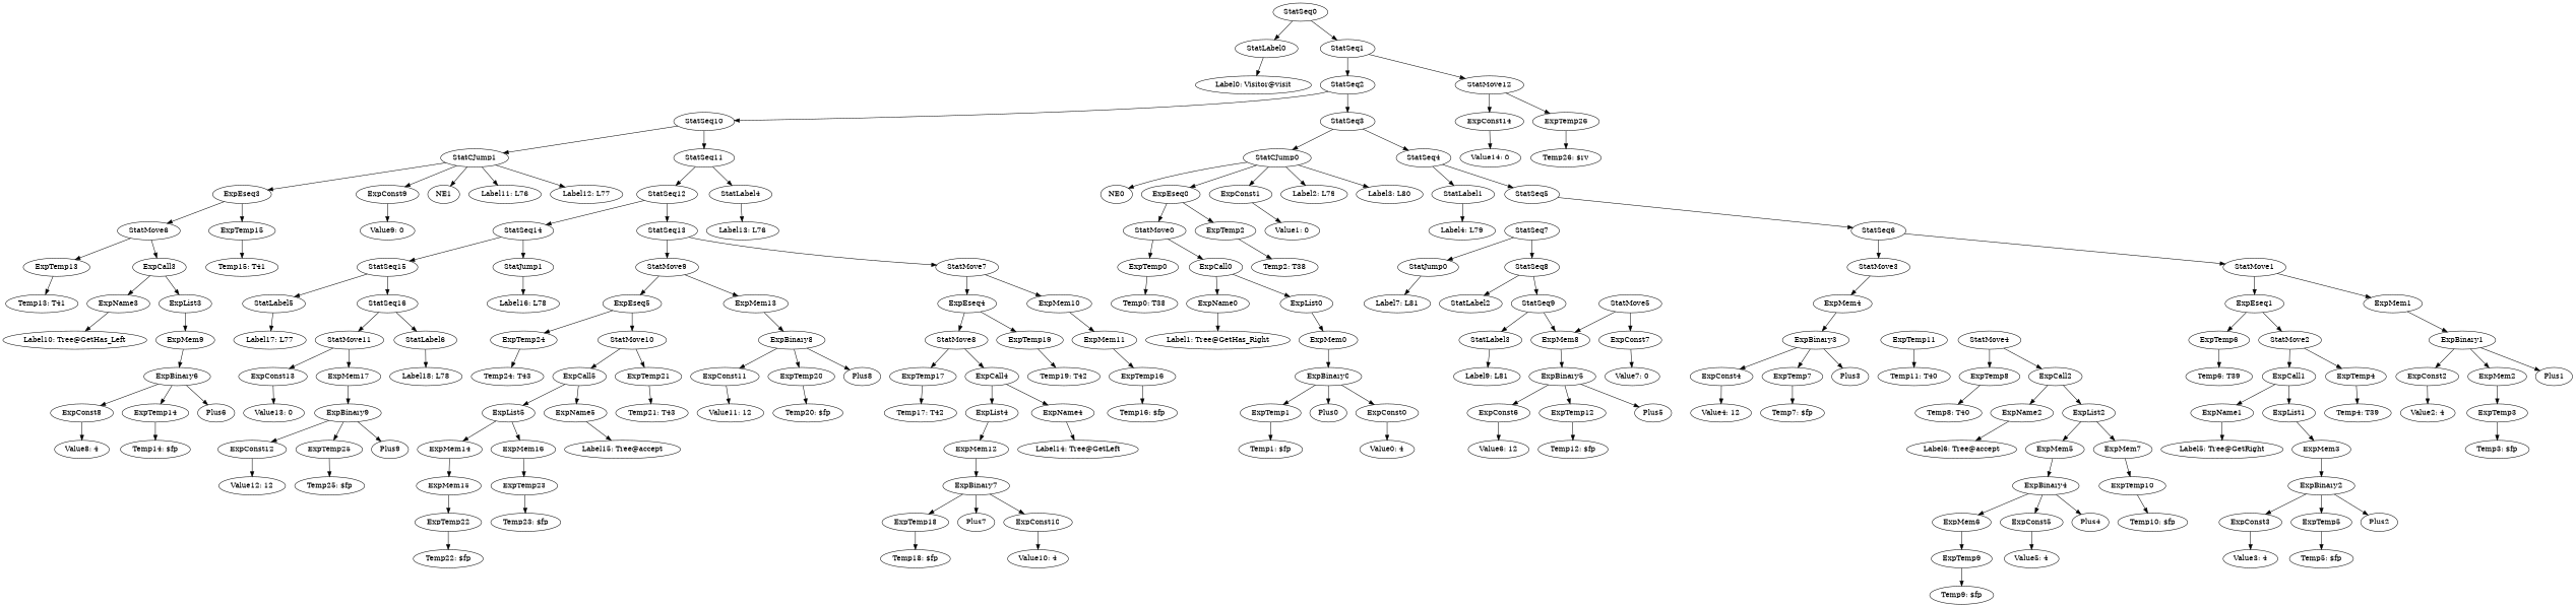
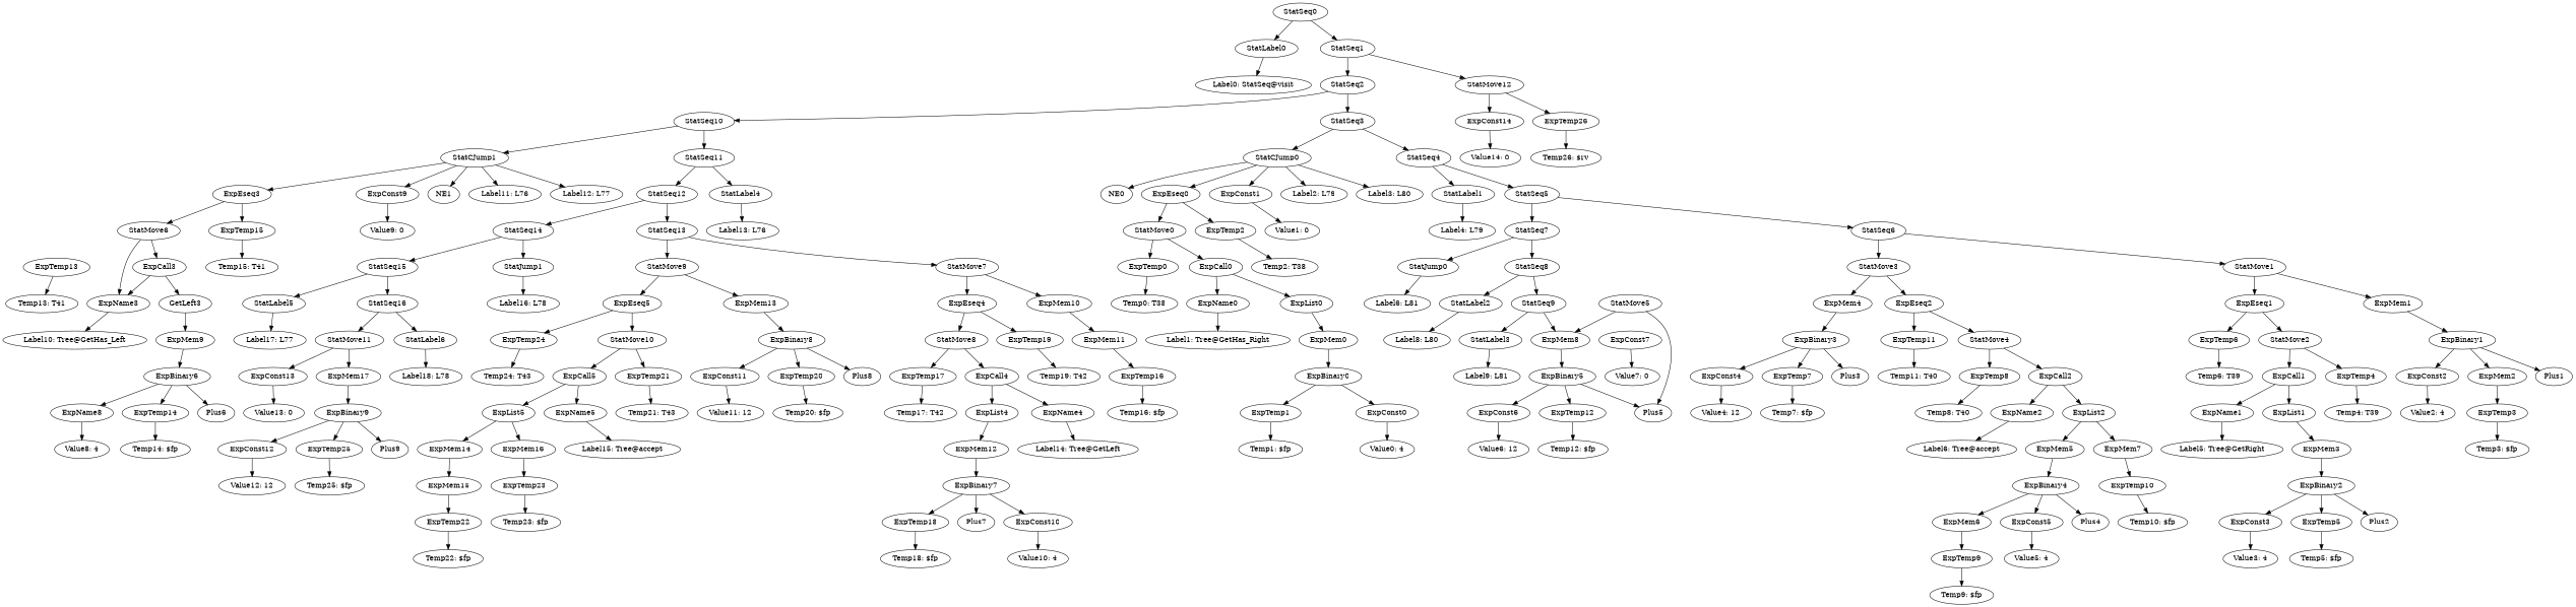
  digraph {
    ordering=out
    ExpConst14
    "Value14: 0"
    ExpTemp26
    "Temp26: $rv"
    ExpConst13
    "Value13: 0"
    ExpMem17
    ExpBinary9
    ExpConst12
    ExpTemp25
    Plus9
    "Value12: 12"
    "Temp25: $fp"
    StatSeq15
    StatLabel5
    StatSeq16
    "Label17: L77"
    StatMove11
    StatLabel6
    "Label18: L78"
    StatSeq14
    StatJump1
    "Label16: L78"
    StatSeq12
    StatSeq13
    StatMove9
    StatMove7
    ExpEseq5
    ExpMem13
    ExpEseq4
    ExpMem10
    ExpTemp24
    "Temp24: T43"
    StatMove10
    ExpCall5
    ExpTemp21
    ExpList5
    ExpName5
    "Temp21: T43"
    ExpMem14
    ExpMem16
    ExpMem15
    ExpTemp23
    ExpTemp22
    "Temp23: $fp"
    "Temp22: $fp"
    "Label15: Tree@accept"
    ExpBinary8
    ExpConst11
    ExpTemp20
    Plus8
    "Value11: 12"
    "Temp20: $fp"
    StatMove8
    ExpTemp19
    ExpTemp17
    ExpCall4
    "Temp19: T42"
    "Temp17: T42"
    ExpList4
    ExpName4
    ExpMem12
    ExpBinary7
    ExpTemp18
    Plus7
    ExpConst10
    "Temp18: $fp"
    "Value10: 4"
    StatMove3
    ExpMem4
+   ExpEseq2
    ExpBinary3
    ExpTemp11
    StatMove4
    ExpConst4
    ExpTemp7
    Plus3
    "Temp11: T40"
    ExpTemp8
    ExpCall2
    "Value4: 12"
    ExpConst2
    "Value2: 4"
    ExpTemp6
    "Temp6: T39"
    StatMove6
    ExpTemp13
    ExpCall3
    "Temp13: T41"
    ExpName3
-   ExpList3
+   ExpList3 [label=GetLeft3]
    "Label10: Tree@GetHas_Left"
    ExpMem9
    ExpMem3
    ExpBinary2
    ExpConst3
    ExpTemp5
    Plus2
    "Value3: 4"
    "Temp5: $fp"
    StatLabel0
-   "Label0: Visitor@visit"
+   "Label0: Visitor@visit" [label="Label0: StatSeq@visit"]
    ExpMem5
    ExpBinary4
    ExpMem6
    ExpConst5
    Plus4
    ExpTemp9
    "Value5: 4"
    ExpCall1
    ExpName1
    ExpList1
    "Label5: Tree@GetRight"
    StatJump0
-   "Label7: L81"
+   "Label7: L81" [label="Label6: L81"]
    ExpEseq1
    StatMove2
    ExpTemp4
    "Temp4: T39"
    ExpTemp15
    "Temp15: T41"
    StatSeq10
    StatCJump1
    StatSeq11
    ExpEseq3
    ExpConst9
    NE1
    "Label11: L76"
    "Label12: L77"
    StatLabel4
    "Value9: 0"
    "Label13: L76"
    "Temp7: $fp"
    ExpTemp0
    "Temp0: T38"
    ExpMem1
    ExpBinary1
    ExpMem2
    Plus1
    ExpTemp3
    ExpConst6
    "Value6: 12"
-   ExpConst8
+   ExpConst8 [label=ExpName8]
    "Value8: 4"
    ExpName0
    "Label1: Tree@GetHas_Right"
    "Label14: Tree@GetLeft"
    ExpBinary0
    ExpTemp1
-   Plus0
    ExpConst0
    "Temp1: $fp"
    "Value0: 4"
    StatMove0
    ExpCall0
    ExpList0
    ExpMem0
    StatSeq3
    StatCJump0
    StatSeq4
    NE0
    ExpEseq0
    ExpConst1
    "Label2: L79"
    "Label3: L80"
    StatLabel1
    StatSeq5
    ExpTemp2
    "Value1: 0"
    "Label4: L79"
    StatSeq7
    StatSeq6
    StatLabel3
    "Label9: L81"
    ExpMem7
    ExpTemp10
    "Temp10: $fp"
    ExpName2
    "Label6: Tree@accept"
    StatSeq8
    StatLabel2
    StatSeq9
+   "Label8: L80"
    ExpMem8
    StatMove1
    "Temp3: $fp"
    StatMove5
    ExpConst7
    "Temp8: T40"
    "Temp2: T38"
    ExpBinary5
    "Value7: 0"
    StatSeq1
    StatSeq2
    StatMove12
    ExpTemp12
    "Temp12: $fp"
    ExpList2
    "Temp9: $fp"
    StatSeq0
    Plus5
    ExpBinary6
    ExpTemp14
    "Temp14: $fp"
    Plus6
    ExpTemp16
    "Temp16: $fp"
    ExpMem11
    ExpConst14 -> "Value14: 0"
    ExpTemp26 -> "Temp26: $rv"
    ExpConst13 -> "Value13: 0"
    ExpMem17 -> ExpBinary9
    ExpBinary9 -> ExpConst12
    ExpBinary9 -> ExpTemp25
    ExpBinary9 -> Plus9
    ExpConst12 -> "Value12: 12"
    ExpTemp25 -> "Temp25: $fp"
    StatSeq15 -> StatLabel5
    StatSeq15 -> StatSeq16
    StatLabel5 -> "Label17: L77"
    StatSeq16 -> StatMove11
    StatSeq16 -> StatLabel6
    StatMove11 -> ExpConst13
    StatMove11 -> ExpMem17
    StatLabel6 -> "Label18: L78"
    StatSeq14 -> StatSeq15
    StatSeq14 -> StatJump1
    StatJump1 -> "Label16: L78"
    StatSeq12 -> StatSeq14
    StatSeq12 -> StatSeq13
    StatSeq13 -> StatMove9
    StatSeq13 -> StatMove7
    StatMove9 -> ExpEseq5
    StatMove9 -> ExpMem13
    StatMove7 -> ExpEseq4
    StatMove7 -> ExpMem10
    ExpEseq5 -> ExpTemp24
    ExpEseq5 -> StatMove10
    ExpMem13 -> ExpBinary8
    ExpEseq4 -> StatMove8
    ExpEseq4 -> ExpTemp19
    ExpMem10 -> ExpMem11
    ExpTemp24 -> "Temp24: T43"
    StatMove10 -> ExpCall5
    StatMove10 -> ExpTemp21
    ExpCall5 -> ExpList5
    ExpCall5 -> ExpName5
    ExpTemp21 -> "Temp21: T43"
    ExpList5 -> ExpMem14
    ExpList5 -> ExpMem16
    ExpName5 -> "Label15: Tree@accept"
    ExpMem14 -> ExpMem15
    ExpMem16 -> ExpTemp23
    ExpMem15 -> ExpTemp22
    ExpTemp23 -> "Temp23: $fp"
    ExpTemp22 -> "Temp22: $fp"
    ExpBinary8 -> ExpConst11
    ExpBinary8 -> ExpTemp20
    ExpBinary8 -> Plus8
    ExpConst11 -> "Value11: 12"
    ExpTemp20 -> "Temp20: $fp"
    StatMove8 -> ExpTemp17
    StatMove8 -> ExpCall4
    ExpTemp19 -> "Temp19: T42"
    ExpTemp17 -> "Temp17: T42"
    ExpCall4 -> ExpList4
    ExpCall4 -> ExpName4
    ExpList4 -> ExpMem12
    ExpName4 -> "Label14: Tree@GetLeft"
    ExpMem12 -> ExpBinary7
    ExpBinary7 -> ExpTemp18
    ExpBinary7 -> Plus7
    ExpBinary7 -> ExpConst10
    ExpTemp18 -> "Temp18: $fp"
    ExpConst10 -> "Value10: 4"
    StatMove3 -> ExpMem4
+   StatMove3 -> ExpEseq2
    ExpMem4 -> ExpBinary3
+   ExpEseq2 -> ExpTemp11
+   ExpEseq2 -> StatMove4
    ExpBinary3 -> ExpConst4
    ExpBinary3 -> ExpTemp7
    ExpBinary3 -> Plus3
    ExpTemp11 -> "Temp11: T40"
    StatMove4 -> ExpTemp8
    StatMove4 -> ExpCall2
    ExpConst4 -> "Value4: 12"
    ExpTemp7 -> "Temp7: $fp"
    ExpTemp8 -> "Temp8: T40"
    ExpCall2 -> ExpName2
    ExpCall2 -> ExpList2
    ExpConst2 -> "Value2: 4"
    ExpTemp6 -> "Temp6: T39"
-   StatMove6 -> ExpTemp13
+   StatMove6 -> ExpName3
    StatMove6 -> ExpCall3
    ExpTemp13 -> "Temp13: T41"
    ExpCall3 -> ExpName3
    ExpCall3 -> ExpList3
    ExpName3 -> "Label10: Tree@GetHas_Left"
    ExpList3 -> ExpMem9
    ExpMem9 -> ExpBinary6
    ExpMem3 -> ExpBinary2
    ExpBinary2 -> ExpConst3
    ExpBinary2 -> ExpTemp5
    ExpBinary2 -> Plus2
    ExpConst3 -> "Value3: 4"
    ExpTemp5 -> "Temp5: $fp"
    StatLabel0 -> "Label0: Visitor@visit"
    ExpMem5 -> ExpBinary4
    ExpBinary4 -> ExpMem6
    ExpBinary4 -> ExpConst5
    ExpBinary4 -> Plus4
    ExpMem6 -> ExpTemp9
    ExpConst5 -> "Value5: 4"
    ExpTemp9 -> "Temp9: $fp"
    ExpCall1 -> ExpName1
    ExpCall1 -> ExpList1
    ExpName1 -> "Label5: Tree@GetRight"
    ExpList1 -> ExpMem3
    StatJump0 -> "Label7: L81"
    ExpEseq1 -> ExpTemp6
    ExpEseq1 -> StatMove2
    StatMove2 -> ExpCall1
    StatMove2 -> ExpTemp4
    ExpTemp4 -> "Temp4: T39"
    ExpTemp15 -> "Temp15: T41"
    StatSeq10 -> StatCJump1
    StatSeq10 -> StatSeq11
    StatCJump1 -> ExpEseq3
    StatCJump1 -> ExpConst9
    StatCJump1 -> NE1
    StatCJump1 -> "Label11: L76"
    StatCJump1 -> "Label12: L77"
    StatSeq11 -> StatSeq12
    StatSeq11 -> StatLabel4
    ExpEseq3 -> StatMove6
    ExpEseq3 -> ExpTemp15
    ExpConst9 -> "Value9: 0"
    StatLabel4 -> "Label13: L76"
    ExpTemp0 -> "Temp0: T38"
    ExpMem1 -> ExpBinary1
    ExpBinary1 -> ExpConst2
    ExpBinary1 -> ExpMem2
    ExpBinary1 -> Plus1
    ExpMem2 -> ExpTemp3
    ExpTemp3 -> "Temp3: $fp"
    ExpConst6 -> "Value6: 12"
    ExpConst8 -> "Value8: 4"
    ExpName0 -> "Label1: Tree@GetHas_Right"
    ExpBinary0 -> ExpTemp1
-   ExpBinary0 -> Plus0
    ExpBinary0 -> ExpConst0
    ExpTemp1 -> "Temp1: $fp"
    ExpConst0 -> "Value0: 4"
    StatMove0 -> ExpTemp0
    StatMove0 -> ExpCall0
    ExpCall0 -> ExpName0
    ExpCall0 -> ExpList0
    ExpList0 -> ExpMem0
    ExpMem0 -> ExpBinary0
    StatSeq3 -> StatCJump0
    StatSeq3 -> StatSeq4
    StatCJump0 -> NE0
    StatCJump0 -> ExpEseq0
    StatCJump0 -> ExpConst1
    StatCJump0 -> "Label2: L79"
    StatCJump0 -> "Label3: L80"
    StatSeq4 -> StatLabel1
    StatSeq4 -> StatSeq5
    ExpEseq0 -> StatMove0
    ExpEseq0 -> ExpTemp2
    ExpConst1 -> "Value1: 0"
    StatLabel1 -> "Label4: L79"
+   StatSeq5 -> StatSeq7
    StatSeq5 -> StatSeq6
    ExpTemp2 -> "Temp2: T38"
    StatSeq7 -> StatJump0
    StatSeq7 -> StatSeq8
    StatSeq6 -> StatMove3
    StatSeq6 -> StatMove1
    StatLabel3 -> "Label9: L81"
    ExpMem7 -> ExpTemp10
    ExpTemp10 -> "Temp10: $fp"
    ExpName2 -> "Label6: Tree@accept"
    StatSeq8 -> StatLabel2
    StatSeq8 -> StatSeq9
+   StatLabel2 -> "Label8: L80"
    StatSeq9 -> StatLabel3
    StatSeq9 -> ExpMem8
    ExpMem8 -> ExpBinary5
    StatMove1 -> ExpEseq1
    StatMove1 -> ExpMem1
    StatMove5 -> ExpMem8
-   StatMove5 -> ExpConst7
+   StatMove5 -> Plus5
    ExpConst7 -> "Value7: 0"
    ExpBinary5 -> ExpConst6
    ExpBinary5 -> ExpTemp12
    ExpBinary5 -> Plus5
    StatSeq1 -> StatSeq2
    StatSeq1 -> StatMove12
    StatSeq2 -> StatSeq10
    StatSeq2 -> StatSeq3
    StatMove12 -> ExpConst14
    StatMove12 -> ExpTemp26
    ExpTemp12 -> "Temp12: $fp"
    ExpList2 -> ExpMem5
    ExpList2 -> ExpMem7
    StatSeq0 -> StatLabel0
    StatSeq0 -> StatSeq1
    ExpBinary6 -> ExpConst8
    ExpBinary6 -> ExpTemp14
    ExpBinary6 -> Plus6
    ExpTemp14 -> "Temp14: $fp"
    ExpTemp16 -> "Temp16: $fp"
    ExpMem11 -> ExpTemp16
  }
